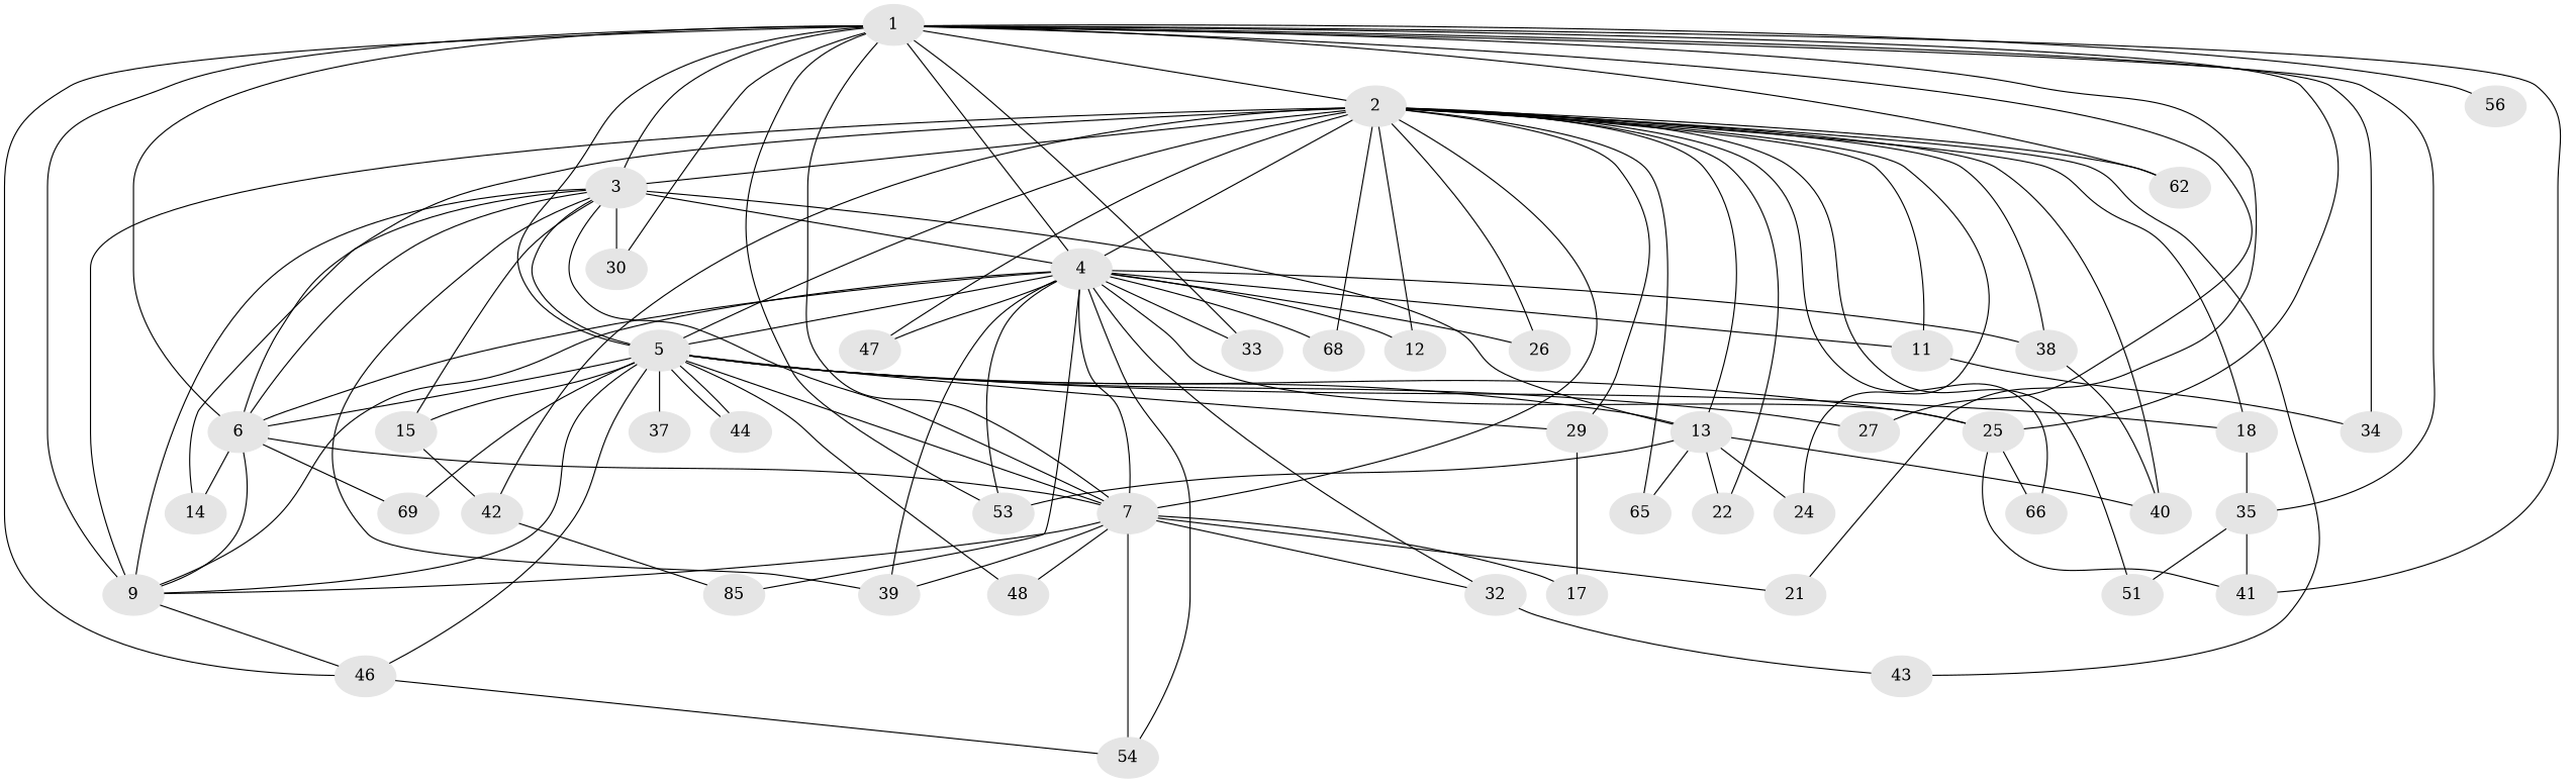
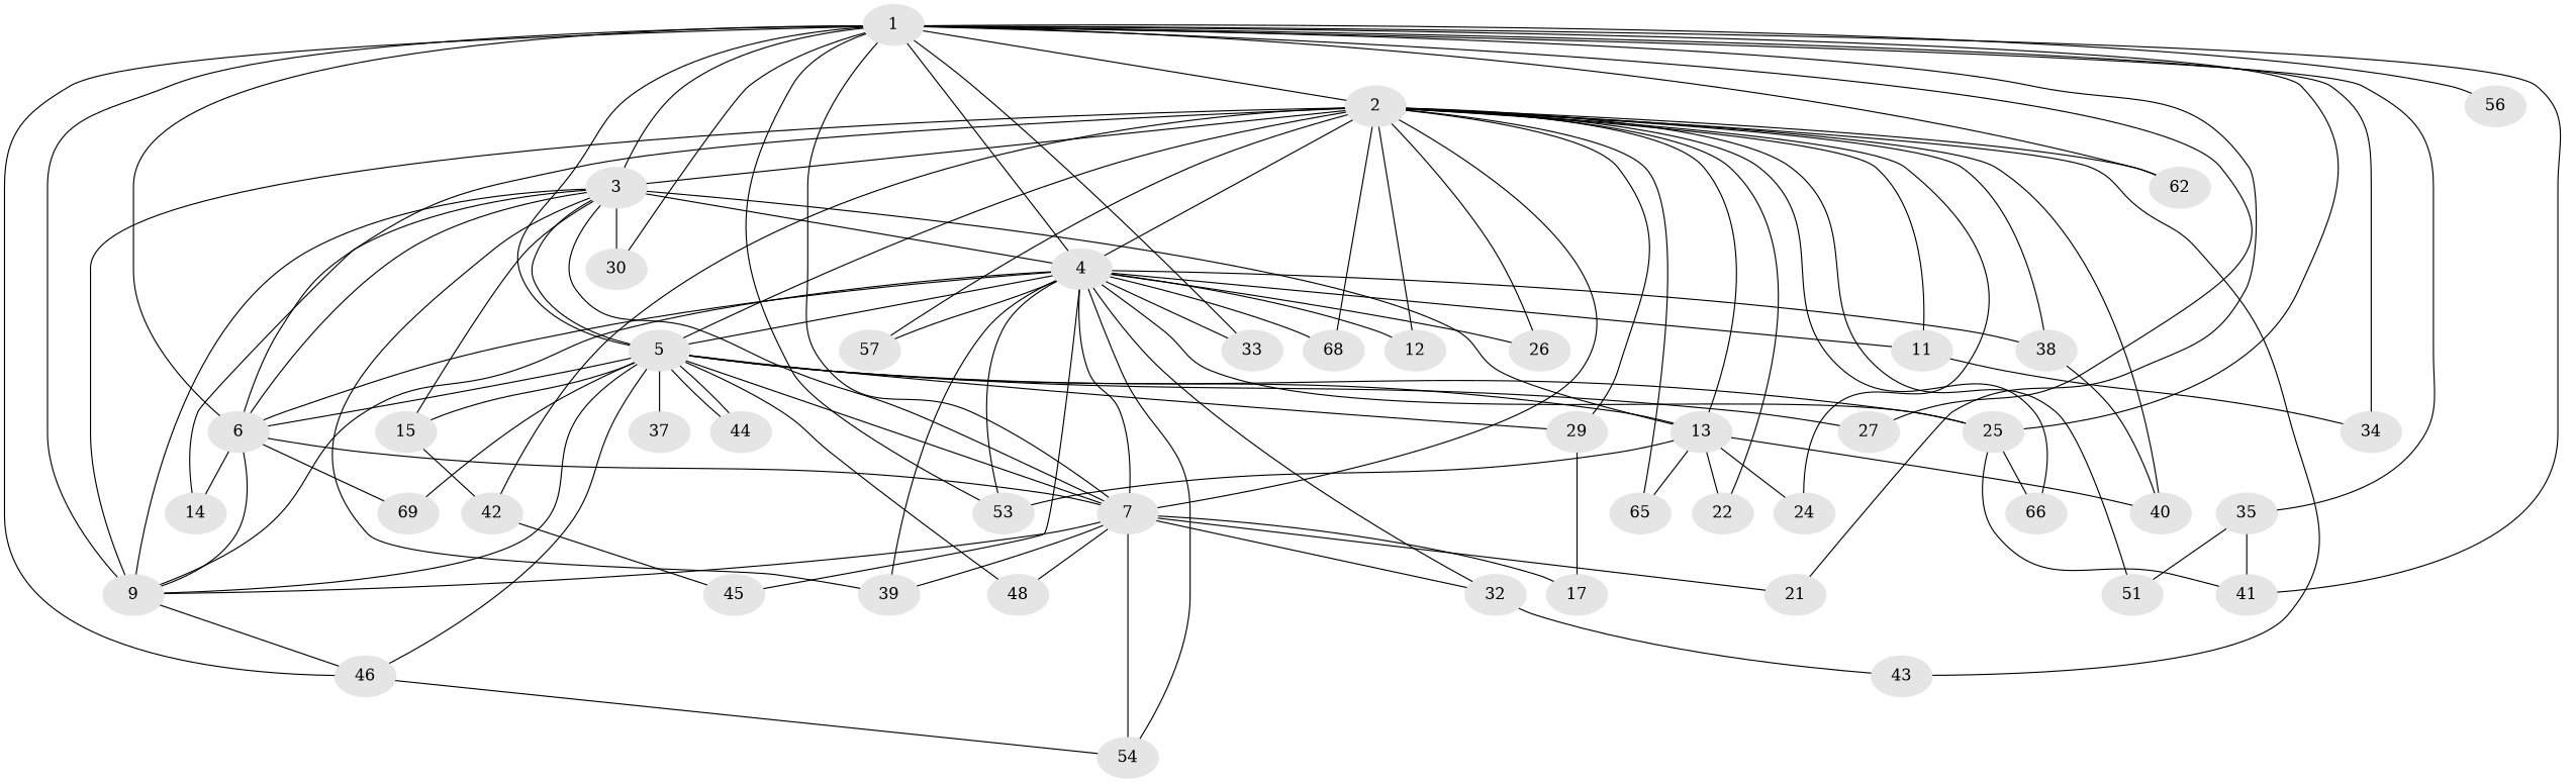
  graph {
    node [color=gray90 style=filled]
    1 [super="+10"]
    2 [super="+8"]
    3 [super="+57"]
    4 [super="+59"]
    5 [super="+28"]
    6 [super="+31"]
    7 [super="+23"]
    9 [super="+19"]
    21
    25 [super="+50"]
    27
    30 [super="+60"]
    33
    34
    35 [super="+36"]
    41 [super="+55"]
    46 [super="+61"]
    53 [super="+58"]
    56
    62
    11 [super="+20"]
    12
    13 [super="+16"]
-   18
    22
    24
    26
    29
    38
    40 [super="+63"]
    42
    43
-   47
+   47 [label=57]
    51
    65
    66
    68
    14
    15
    39 [super="+52"]
    32
-   45 [label=85]
+   45
    54 [super="+69"]
    37
    44
    48
    n47 [label=69]
    17
    1 -- 2 [weight=4]
    1 -- 3 [weight=3]
    1 -- 4 [weight=2]
    1 -- 5 [weight=3]
    1 -- 6 [weight=2]
    1 -- 7 [weight=2]
    1 -- 9 [weight=2]
    1 -- 21
    1 -- 25
    1 -- 27
    1 -- 30
    1 -- 33
    1 -- 34
    1 -- 35 [weight=2]
    1 -- 41
    1 -- 46
    1 -- 53
    1 -- 56 [weight=2]
    1 -- 62
    2 -- 3 [weight=2]
    2 -- 4 [weight=2]
    2 -- 5 [weight=2]
    2 -- 6 [weight=2]
    2 -- 7 [weight=3]
    2 -- 9 [weight=3]
    2 -- 62
    2 -- 11
    2 -- 12
    2 -- 13
-   2 -- 18
    2 -- 22
    2 -- 24
    2 -- 26
    2 -- 29
    2 -- 38
    2 -- 40
    2 -- 42
    2 -- 43
    2 -- 47
    2 -- 51
    2 -- 65
    2 -- 66
    2 -- 68
    3 -- 4
    3 -- 5
    3 -- 6
    3 -- 7
    3 -- 9
    3 -- 30 [weight=2]
    3 -- 13
    3 -- 14
    3 -- 15
    3 -- 39
    4 -- 5
    4 -- 6
    4 -- 7 [weight=2]
    4 -- 9
    4 -- 25
    4 -- 33
    4 -- 53
    4 -- 11 [weight=2]
    4 -- 12
    4 -- 26
    4 -- 38
    4 -- 47
    4 -- 68
    4 -- 39
    4 -- 32
    4 -- 45
    4 -- 54
    5 -- 6
    5 -- 7
    5 -- 9
    5 -- 25
    5 -- 27
    5 -- 46
    5 -- 13
-   5 -- 18
    5 -- 29
    5 -- 15
    5 -- 37 [weight=2]
    5 -- 44
    5 -- 44
    5 -- 48
    5 -- n47
    6 -- 7
    6 -- 9
    6 -- 14
    6 -- n47
    7 -- 9
    7 -- 21
    7 -- 39
    7 -- 32
    7 -- 54
    7 -- 48
    7 -- 17
    9 -- 46
    25 -- 41
    25 -- 66
    35 -- 41
    35 -- 51
    46 -- 54
    11 -- 34
    13 -- 53
    13 -- 22
    13 -- 24
    13 -- 40
    13 -- 65
-   18 -- 35
    29 -- 17
    38 -- 40
    42 -- 45
    15 -- 42
    32 -- 43
  }
